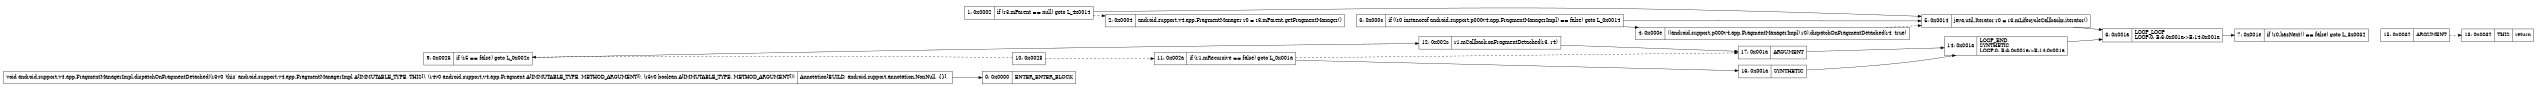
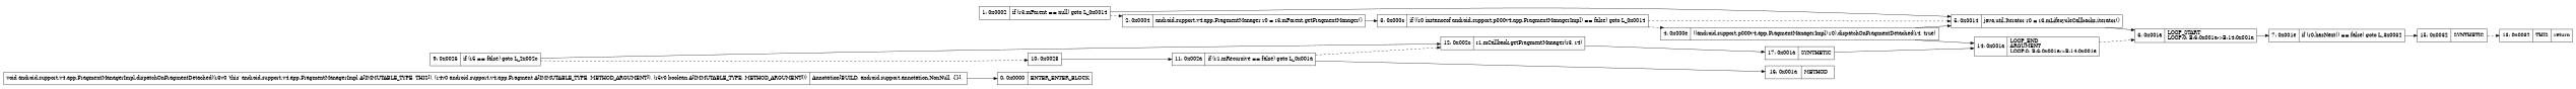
  digraph {
    rankdir=LR
    node [shape=record]
    n1 [label="{0\:\ 0x0000|ENTER_ENTER_BLOCK\l}"]
-   n2 [label="{1\:\ 0x0002|if (r3.mParent == null) goto L_4x0014\l}"]
+   n2 [label="{1\:\ 0x0002|if (r3.mParent == null) goto L_0x0014\l}"]
    n3 [label="{2\:\ 0x0004|android.support.v4.app.FragmentManager r0 = r3.mParent.getFragmentManager()\l}"]
    n4 [label="{5\:\ 0x0014|java.util.Iterator r0 = r3.mLifecycleCallbacks.iterator()\l}"]
    n5 [label="{3\:\ 0x000c|if ((r0 instanceof android.support.p000v4.app.FragmentManagerImpl) == false) goto L_0x0014\l}"]
-   n6 [label="{6\:\ 0x001a|LOOP_LOOP\lLOOP:0: B:6:0x001a\-\>B:14:0x001a\l}"]
+   n6 [label="{6\:\ 0x001a|LOOP_START\lLOOP:0: B:6:0x001a\-\>B:14:0x001a\l}"]
    n7 [label="{4\:\ 0x000e|((android.support.p000v4.app.FragmentManagerImpl) r0).dispatchOnFragmentDetached(r4, true)\l}"]
    n8 [label="{7\:\ 0x001e|if (r0.hasNext() == false) goto L_3x0032\l}"]
-   n9 [label="{15\:\ 0x0032|ARGUMENT\l}"]
+   n9 [label="{15\:\ 0x0032|SYNTHETIC\l}"]
    n10 [label="{13\:\ 0x0032|THIS\l|return\l}"]
-   n11 [label="{9\:\ 0x0026|if (r5 == false) goto L_0x002c\l}"]
+   n11 [label="{9\:\ 0x0026|if (r5 == false) goto L_2x002c\l}"]
    n12 [label="{10\:\ 0x0028}"]
-   n13 [label="{12\:\ 0x002c|r1.mCallback.onFragmentDetached(r3, r4)\l}"]
+   n13 [label="{12\:\ 0x002c|r1.mCallback.getFragmentManager(r3, r4)\l}"]
    n14 [label="{11\:\ 0x002a|if (r1.mRecursive == false) goto L_0x001a\l}"]
-   n15 [label="{17\:\ 0x001a|ARGUMENT\l}"]
-   n16 [label="{16\:\ 0x001a|SYNTHETIC\l}"]
-   n17 [label="{14\:\ 0x001a|LOOP_END\lSYNTHETIC\lLOOP:0: B:6:0x001a\-\>B:14:0x001a\l}"]
+   n15 [label="{17\:\ 0x001a|SYNTHETIC\l}"]
+   n16 [label="{16\:\ 0x001a|METHOD\l}"]
+   n17 [label="{14\:\ 0x001a|LOOP_END\lARGUMENT\lLOOP:0: B:6:0x001a\-\>B:14:0x001a\l}"]
    n18 [label="{void android.support.v4.app.FragmentManagerImpl.dispatchOnFragmentDetached((r3v0 'this' android.support.v4.app.FragmentManagerImpl A[IMMUTABLE_TYPE, THIS]), (r4v0 android.support.v4.app.Fragment A[IMMUTABLE_TYPE, METHOD_ARGUMENT]), (r5v0 boolean A[IMMUTABLE_TYPE, METHOD_ARGUMENT]))  | Annotation[BUILD, android.support.annotation.NonNull, \{\}], \l}"]
    n2 -> n3 [style=dashed]
    n2 -> n4
+   n3 -> n5
    n4 -> n6
-   n5 -> n4
-   n5 -> n7 [style=solid]
+   n5 -> n4 [style=dashed]
+   n5 -> n7 [style=dashed]
    n6 -> n8
-   n7 -> n4 [style=dashed]
+   n7 -> n4
+   n8 -> n9
    n9 -> n10 [style=dashed]
-   n12 -> n11 [style=dashed]
+   n11 -> n12 [style=dashed]
    n11 -> n13
-   n12 -> n14 [style=dashed]
+   n12 -> n14
    n13 -> n15
-   n14 -> n15 [style=dashed]
+   n14 -> n13 [style=dashed]
    n14 -> n16
    n15 -> n17
-   n16 -> n17
-   n17 -> n6
+   n7 -> n17
+   n17 -> n6 [style=dashed]
    n18 -> n1
  }
